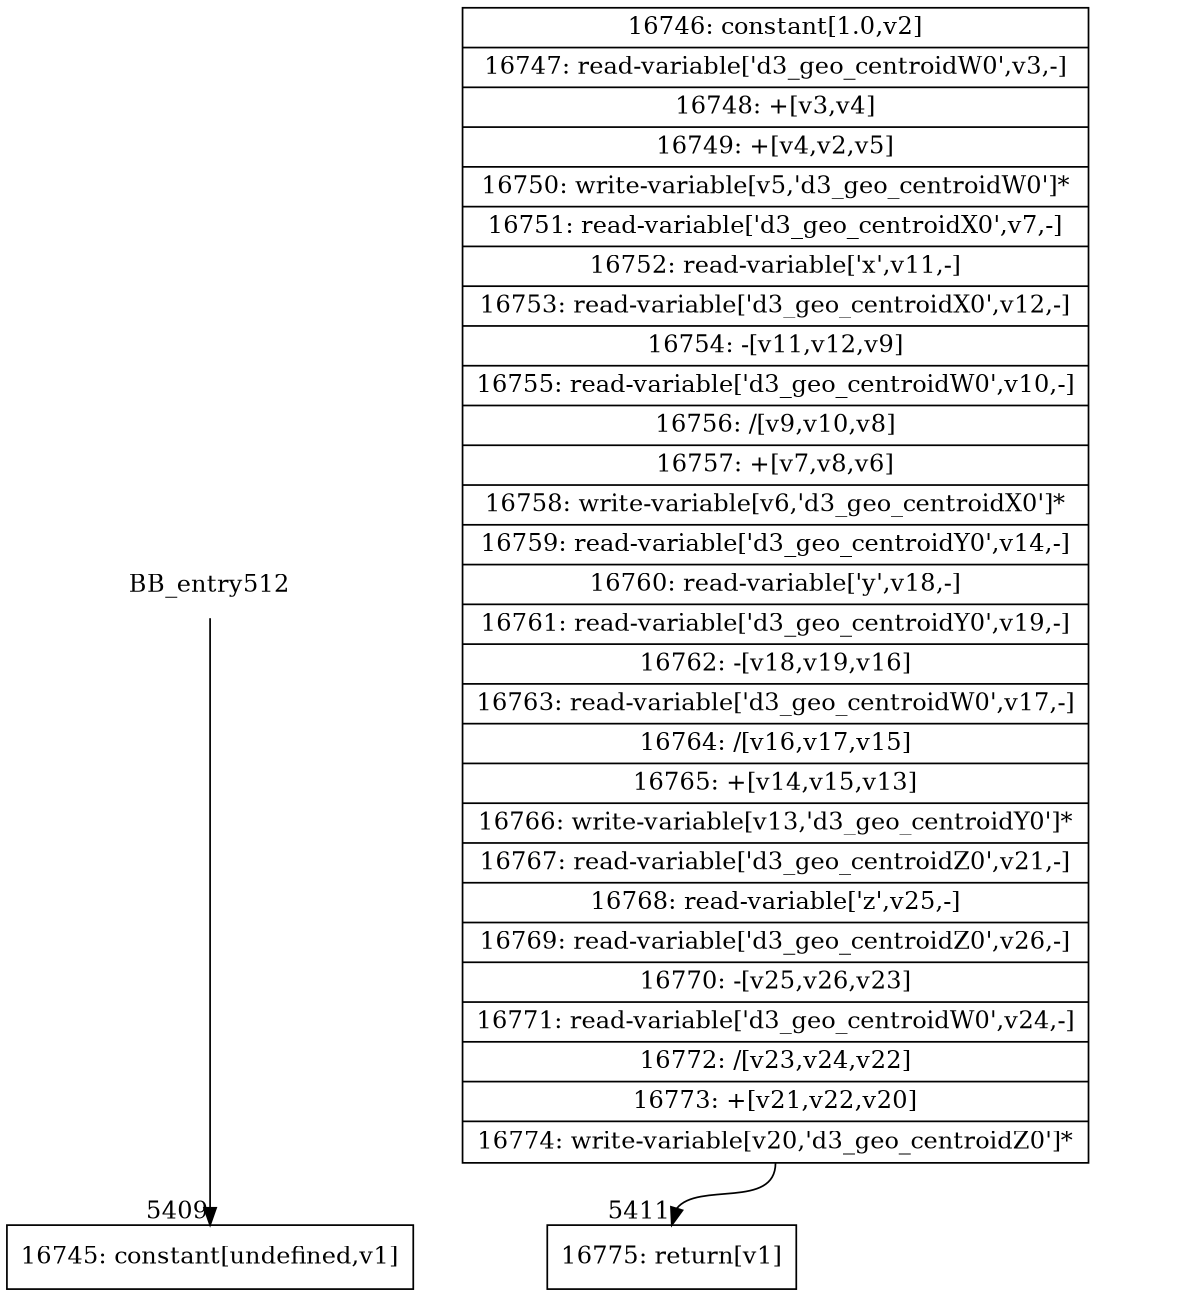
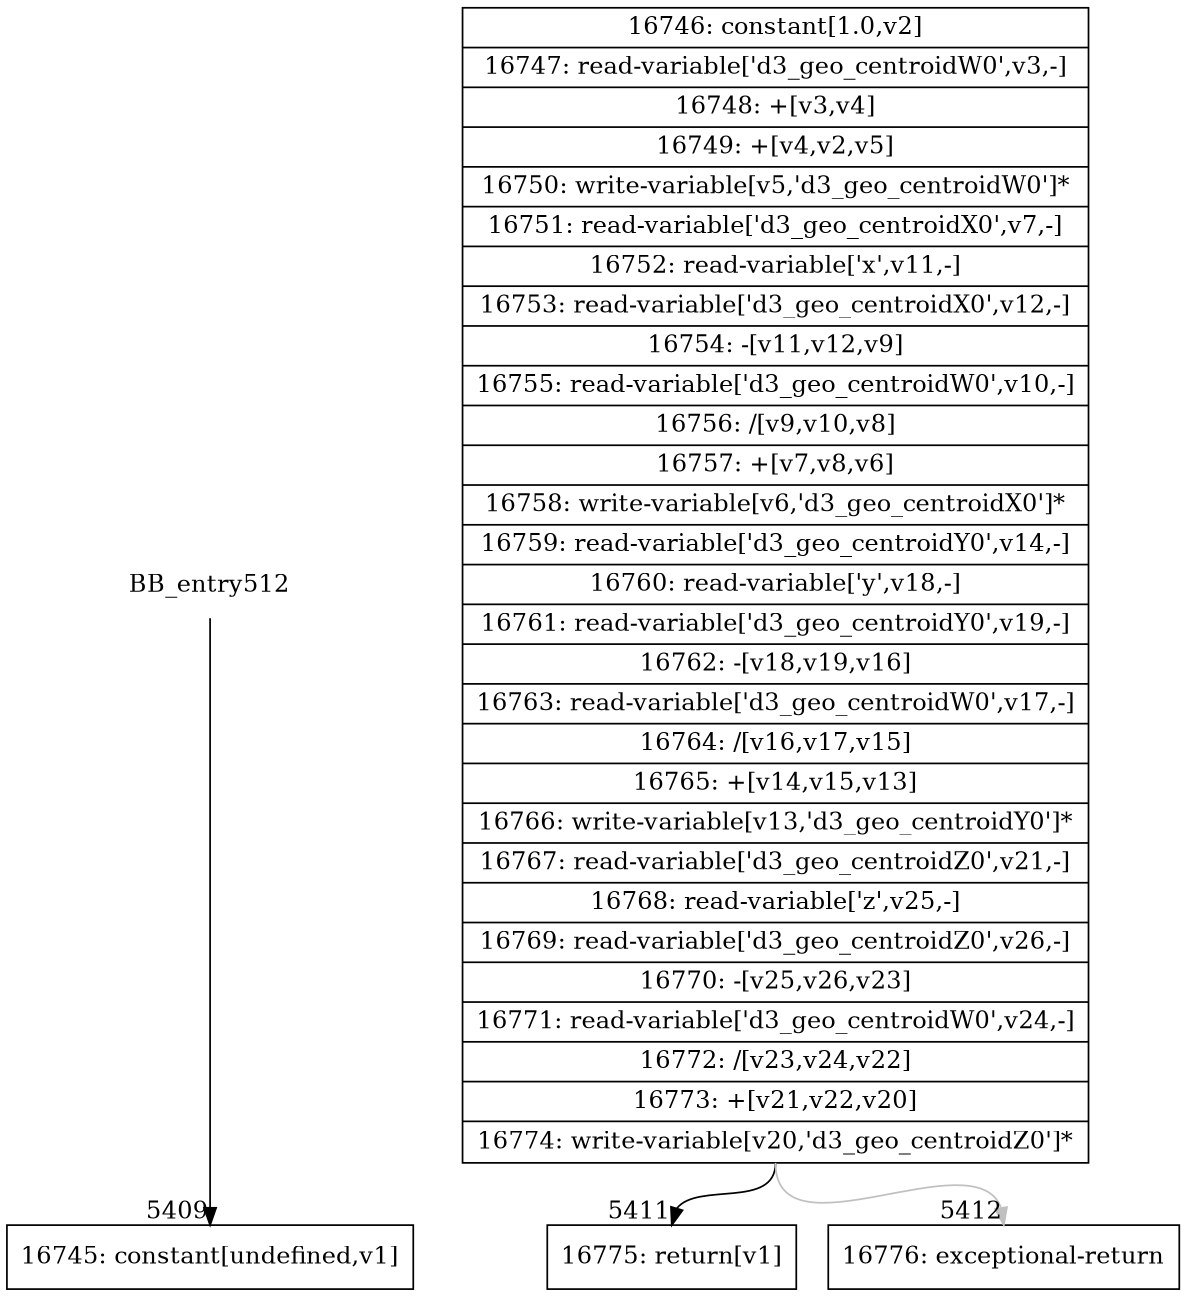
  digraph {
    rankdir=TD
    node [shape=record]
    edge [headport=n tailport=s]
    n1 [label=BB_entry512 shape=none]
    n2 [label="{16745: constant[undefined,v1]}"]
    n3 [label="{16746: constant[1.0,v2]|16747: read-variable['d3_geo_centroidW0',v3,-]|16748: +[v3,v4]|16749: +[v4,v2,v5]|16750: write-variable[v5,'d3_geo_centroidW0']*|16751: read-variable['d3_geo_centroidX0',v7,-]|16752: read-variable['x',v11,-]|16753: read-variable['d3_geo_centroidX0',v12,-]|16754: -[v11,v12,v9]|16755: read-variable['d3_geo_centroidW0',v10,-]|16756: /[v9,v10,v8]|16757: +[v7,v8,v6]|16758: write-variable[v6,'d3_geo_centroidX0']*|16759: read-variable['d3_geo_centroidY0',v14,-]|16760: read-variable['y',v18,-]|16761: read-variable['d3_geo_centroidY0',v19,-]|16762: -[v18,v19,v16]|16763: read-variable['d3_geo_centroidW0',v17,-]|16764: /[v16,v17,v15]|16765: +[v14,v15,v13]|16766: write-variable[v13,'d3_geo_centroidY0']*|16767: read-variable['d3_geo_centroidZ0',v21,-]|16768: read-variable['z',v25,-]|16769: read-variable['d3_geo_centroidZ0',v26,-]|16770: -[v25,v26,v23]|16771: read-variable['d3_geo_centroidW0',v24,-]|16772: /[v23,v24,v22]|16773: +[v21,v22,v20]|16774: write-variable[v20,'d3_geo_centroidZ0']*}"]
    n4 [label="{16775: return[v1]}"]
+   n5 [label="{16776: exceptional-return}"]
    n1 -> n2 [headlabel="    5409"]
    n3 -> n4 [headlabel="      5411"]
+   n3 -> n5 [color=gray headlabel="      5412"]
  }
